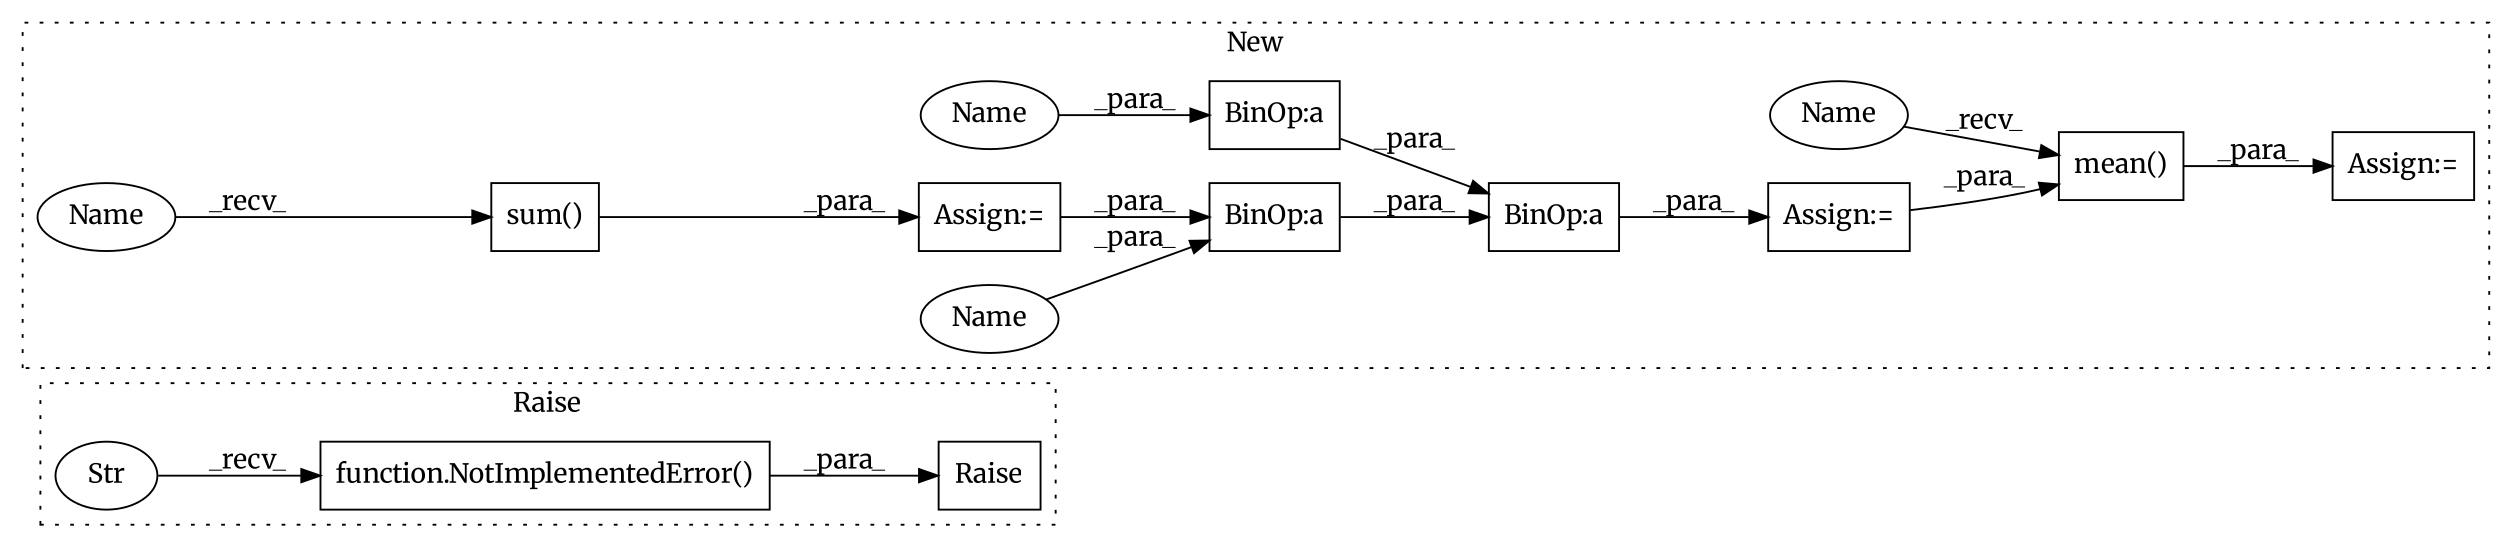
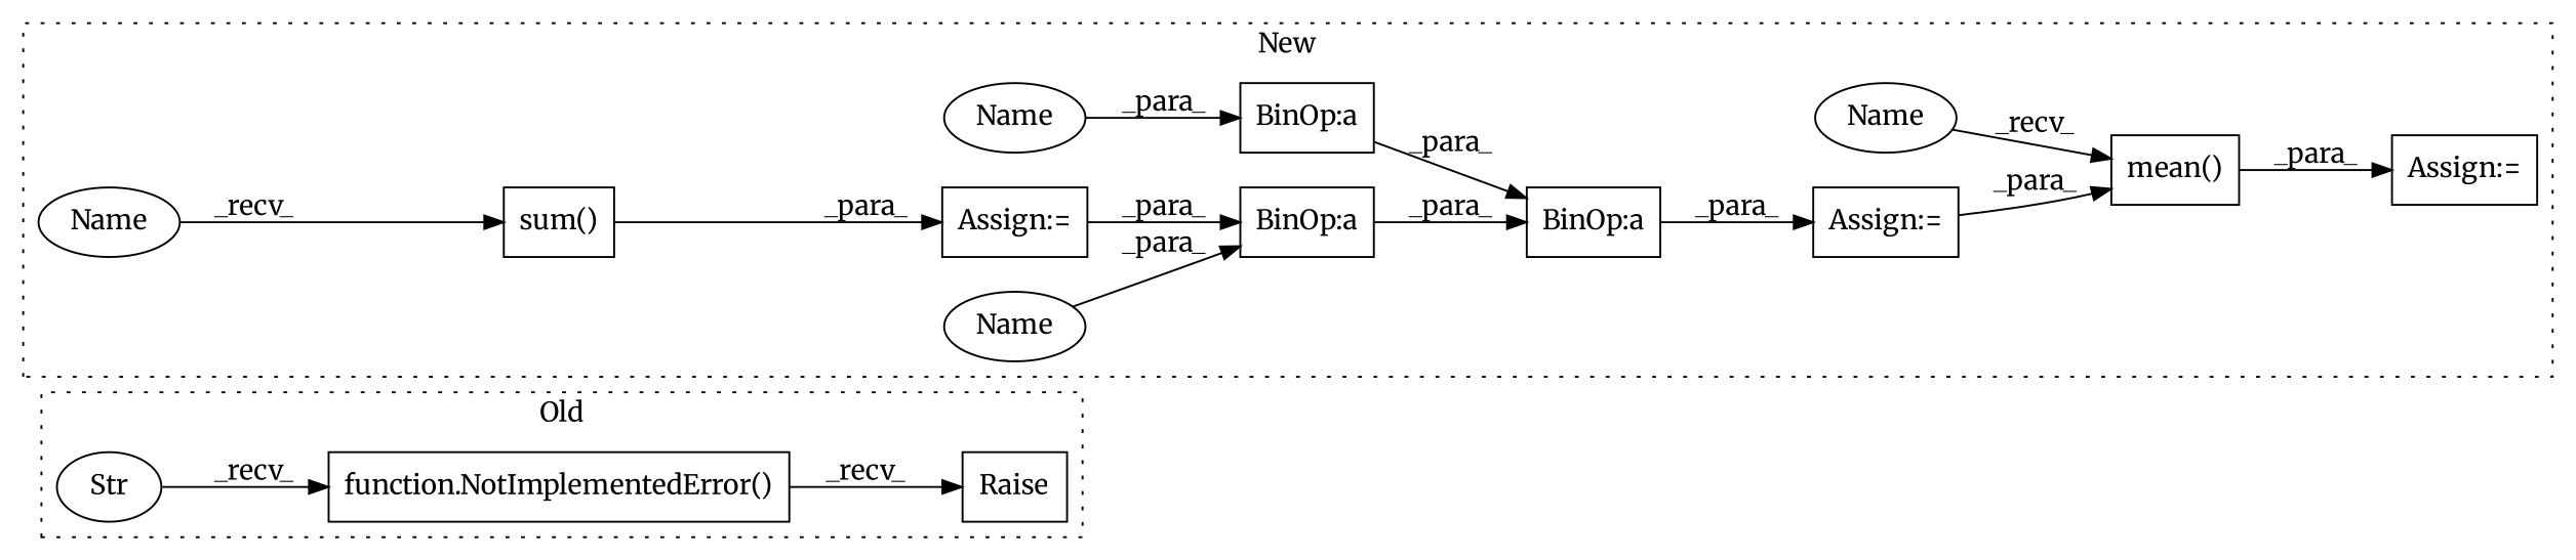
  digraph {
    fontname=Merriweather
    rankdir=LR
    node [a=87 fontname=Merriweather l=3 shape=box]
    edge [fontname=Merriweather]
    n1 [a=75 l="20,1" label="function.NotImplementedError()" s="8393,8431"]
    n2 [a=66 l=18 label=Str s=8413 shape=ellipse]
    n3 [a=91 l=6 label=Raise s=8387]
    n4 [a=75 l="11,1" label="mean()" s="9008,9028"]
    n5 [a=82 label="BinOp:a" s=8978]
    n6 [a=68 label="Assign:=" s=9005]
    n7 [a=82 label="BinOp:a" s=8968]
    n8 [a=75 l="10,11" label="sum()" s="8880,8935"]
    n9 [a=68 label="Assign:=" s=8877]
    n10 [a=82 label="BinOp:a" s=8987]
    n11 [a=68 label="Assign:=" s=8960]
    n12 [l=5 label=Name s=8880 shape=ellipse]
    n13 [l=5 label=Name s=9008 shape=ellipse]
    n14 [l=6 label=Name s=8971 shape=ellipse]
    n15 [l=6 label=Name s=8990 shape=ellipse]
    subgraph cluster_1 {
-     label=Raise
+     label=Old
      style=dotted
      n1
      n2
      n3
    }
    subgraph cluster_2 {
      label=New
      style=dotted
      n4
      n5
      n6
      n7
      n8
      n9
      n10
      n11
      n12
      n13
      n14
      n15
    }
-   n1 -> n3 [label=_para_]
+   n1 -> n3 [label=_recv_]
    n2 -> n1 [label=_recv_]
    n4 -> n6 [label=_para_]
    n5 -> n11 [label=_para_]
    n7 -> n5 [label=_para_]
    n8 -> n9 [label=_para_]
    n9 -> n10 [label=_para_]
    n10 -> n5 [label=_para_]
    n11 -> n4 [label=_para_]
    n12 -> n8 [label=_recv_]
    n13 -> n4 [label=_recv_]
    n14 -> n7 [label=_para_]
    n15 -> n10 [label=_para_]
  }
